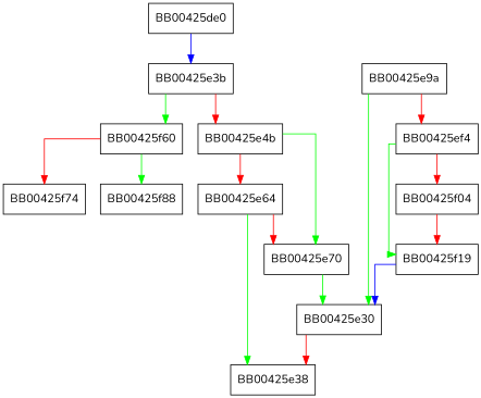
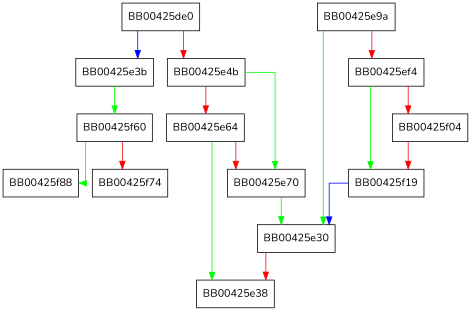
  digraph {
    fontname=Nunito
    splines=ortho
    node [fontname=Nunito shape=box]
    edge [color=red fontname=Nunito]
    BB00425de0
    BB00425e3b
    BB00425f60
    BB00425e4b
    BB00425f88
    BB00425f74
    BB00425e70
    BB00425e64
    BB00425e30
    BB00425e38
    BB00425e9a
    BB00425ef4
    BB00425f19
    BB00425f04
    BB00425de0 -> BB00425e3b [color=blue]
    BB00425e3b -> BB00425f60 [color=green]
-   BB00425e3b -> BB00425e4b
+   BB00425de0 -> BB00425e4b
    BB00425f60 -> BB00425f88 [color=green]
    BB00425f60 -> BB00425f74
    BB00425e4b -> BB00425e70 [color=green]
    BB00425e4b -> BB00425e64
    BB00425e70 -> BB00425e30 [color=green]
    BB00425e64 -> BB00425e70
    BB00425e64 -> BB00425e38 [color=green]
    BB00425e30 -> BB00425e38
    BB00425e9a -> BB00425e30 [color=green]
    BB00425e9a -> BB00425ef4
    BB00425ef4 -> BB00425f19 [color=green]
    BB00425ef4 -> BB00425f04
    BB00425f19 -> BB00425e30 [color=blue]
    BB00425f04 -> BB00425f19
  }
